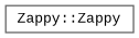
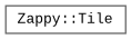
  digraph {
    rankdir=LR
    fontname="Liberation Mono"
-   n1 [color=gray40 fillcolor=white fontname="Liberation Mono" fontsize=10 height=0.2 label="Zappy::Zappy" shape=box style=filled width=0.4]
+   n1 [color=gray40 fillcolor=white fontname="Liberation Mono" fontsize=10 height=0.2 label="Zappy::Tile" shape=box style=filled width=0.4]
  }
